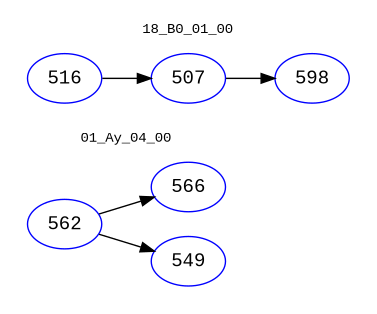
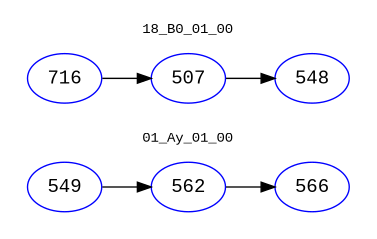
  digraph {
    fontname="Liberation Mono"
    rankdir=LR
    node [color=blue fontname="Liberation Mono"]
    edge [color=black fontname="Liberation Mono"]
    n1 [label=562]
    n2 [label=549]
    n3 [label=566]
-   n4 [label=516]
+   n4 [label=716]
    n5 [label=507]
-   n6 [label=598]
+   n6 [label=548]
    subgraph cluster_1 {
      color=white
      fontsize=10
-     label="01_Ay_04_00"
+     label="01_Ay_01_00"
      n1
      n2
      n3
    }
    subgraph cluster_2 {
      color=white
      fontsize=10
      label="18_B0_01_00"
      n4
      n5
      n6
    }
-   n1 -> n2
+   n2 -> n1
    n1 -> n3
    n4 -> n5
    n5 -> n6
  }
